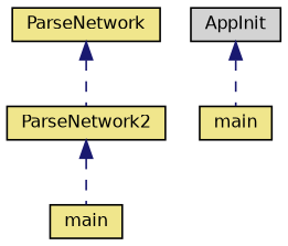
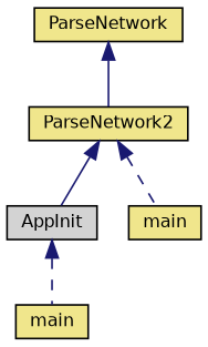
  digraph {
    rankdir=TB
    node [color=black fillcolor=khaki fontname=Helvetica fontsize=10 shape=record style=filled]
    edge [color=midnightblue dir=back fontname=Helvetica fontsize=10 labelfontname=Helvetica labelfontsize=10 style=solid]
    n1 [fontcolor=black height=0.2 label=ParseNetwork width=0.4]
    n2 [height=0.2 label=ParseNetwork2 width=0.4]
    n3 [fillcolor=lightgrey height=0.2 label=AppInit width=0.4]
    n4 [height=0.2 label=main width=0.4]
    n5 [height=0.2 label=main width=0.4]
-   n1 -> n2 [style=dashed]
+   n1 -> n2
+   n2 -> n3
    n2 -> n4 [style=dashed]
    n3 -> n5 [style=dashed]
  }
